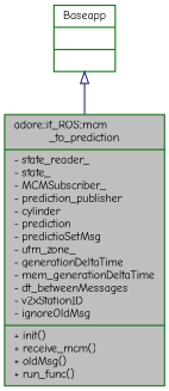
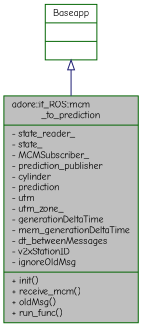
  digraph {
    fontname="Comic Neue"
    node [color=darkgreen fontname="Comic Neue" fontsize=10 shape=record style=filled]
-   n1 [fillcolor=grey75 fontcolor=black height=0.2 label="{adore::if_ROS::mcm\l_to_prediction\n|- state_reader_\l- state_\l- MCMSubscriber_\l- prediction_publisher\l- cylinder\l- prediction\l- predictioSetMsg\l- utm_zone_\l- generationDeltaTime\l- mem_generationDeltaTime\l- dt_betweenMessages\l- v2xStationID\l- ignoreOldMsg\l|+ init()\l+ receive_mcm()\l+ oldMsg()\l+ run_func()\l}" width=0.4]
+   n1 [fillcolor=grey75 fontcolor=black height=0.2 label="{adore::if_ROS::mcm\l_to_prediction\n|- state_reader_\l- state_\l- MCMSubscriber_\l- prediction_publisher\l- cylinder\l- prediction\l- utm\l- utm_zone_\l- generationDeltaTime\l- mem_generationDeltaTime\l- dt_betweenMessages\l- v2xStationID\l- ignoreOldMsg\l|+ init()\l+ receive_mcm()\l+ oldMsg()\l+ run_func()\l}" width=0.4]
    n2 [fillcolor=white height=0.2 label="{Baseapp\n||}" width=0.4]
    n2 -> n1 [arrowtail=onormal color=midnightblue dir=back fontname="Comic Neue" fontsize=10 labelfontname=Helvetica labelfontsize=10 style=solid]
  }
